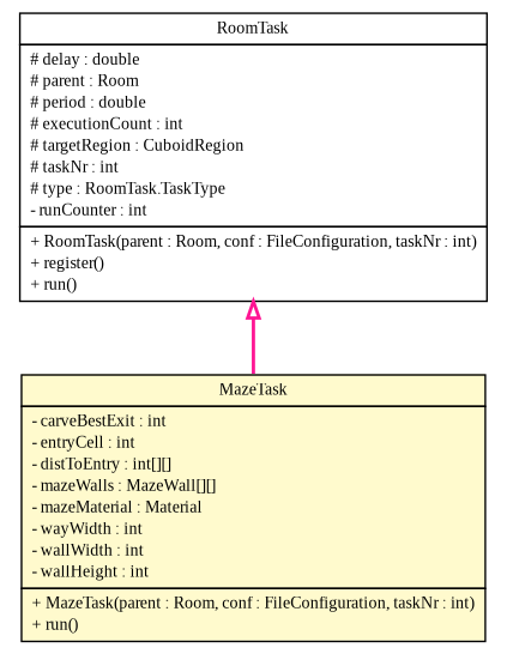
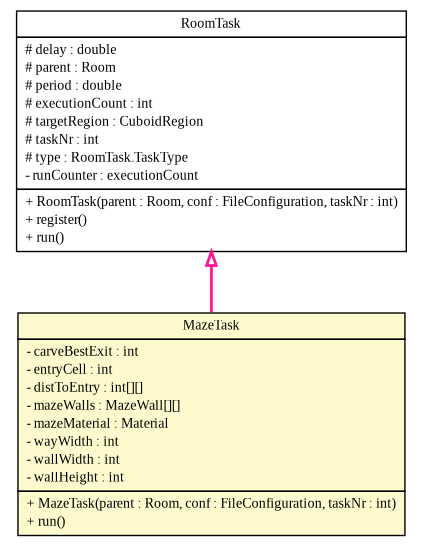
  digraph {
    nodesep=0.25
    ranksep=0.5
    fontname="Liberation Serif"
    node [fontcolor=black fontname="Liberation Serif" fontsize=10.0 shape=plaintext]
-   n1 [label=<<table title="dunGen.tasks.RoomTask" border="0" cellborder="1" cellspacing="0" cellpadding="2" port="p" href="./RoomTask.html" target="_parent"> 		<tr><td><table border="0" cellspacing="0" cellpadding="1"> <tr><td align="center" balign="center"> RoomTask </td></tr> 		</table></td></tr> 		<tr><td><table border="0" cellspacing="0" cellpadding="1"> <tr><td align="left" balign="left"> # delay : double </td></tr> <tr><td align="left" balign="left"> # parent : Room </td></tr> <tr><td align="left" balign="left"> # period : double </td></tr> <tr><td align="left" balign="left"> # executionCount : int </td></tr> <tr><td align="left" balign="left"> # targetRegion : CuboidRegion </td></tr> <tr><td align="left" balign="left"> # taskNr : int </td></tr> <tr><td align="left" balign="left"> # type : RoomTask.TaskType </td></tr> <tr><td align="left" balign="left"> - runCounter : int </td></tr> 		</table></td></tr> 		<tr><td><table border="0" cellspacing="0" cellpadding="1"> <tr><td align="left" balign="left"> + RoomTask(parent : Room, conf : FileConfiguration, taskNr : int) </td></tr> <tr><td align="left" balign="left"> + register() </td></tr> <tr><td align="left" balign="left"> + run() </td></tr> 		</table></td></tr> 		</table>>]
+   n1 [label=<<table title="dunGen.tasks.RoomTask" border="0" cellborder="1" cellspacing="0" cellpadding="2" port="p" href="./RoomTask.html" target="_parent"> 		<tr><td><table border="0" cellspacing="0" cellpadding="1"> <tr><td align="center" balign="center"> RoomTask </td></tr> 		</table></td></tr> 		<tr><td><table border="0" cellspacing="0" cellpadding="1"> <tr><td align="left" balign="left"> # delay : double </td></tr> <tr><td align="left" balign="left"> # parent : Room </td></tr> <tr><td align="left" balign="left"> # period : double </td></tr> <tr><td align="left" balign="left"> # executionCount : int </td></tr> <tr><td align="left" balign="left"> # targetRegion : CuboidRegion </td></tr> <tr><td align="left" balign="left"> # taskNr : int </td></tr> <tr><td align="left" balign="left"> # type : RoomTask.TaskType </td></tr> <tr><td align="left" balign="left"> - runCounter : executionCount </td></tr> 		</table></td></tr> 		<tr><td><table border="0" cellspacing="0" cellpadding="1"> <tr><td align="left" balign="left"> + RoomTask(parent : Room, conf : FileConfiguration, taskNr : int) </td></tr> <tr><td align="left" balign="left"> + register() </td></tr> <tr><td align="left" balign="left"> + run() </td></tr> 		</table></td></tr> 		</table>>]
    n2 [label=<<table title="dunGen.tasks.MazeTask" border="0" cellborder="1" cellspacing="0" cellpadding="2" port="p" bgcolor="lemonChiffon" href="./MazeTask.html" target="_parent"> 		<tr><td><table border="0" cellspacing="0" cellpadding="1"> <tr><td align="center" balign="center"> MazeTask </td></tr> 		</table></td></tr> 		<tr><td><table border="0" cellspacing="0" cellpadding="1"> <tr><td align="left" balign="left"> - carveBestExit : int </td></tr> <tr><td align="left" balign="left"> - entryCell : int </td></tr> <tr><td align="left" balign="left"> - distToEntry : int[][] </td></tr> <tr><td align="left" balign="left"> - mazeWalls : MazeWall[][] </td></tr> <tr><td align="left" balign="left"> - mazeMaterial : Material </td></tr> <tr><td align="left" balign="left"> - wayWidth : int </td></tr> <tr><td align="left" balign="left"> - wallWidth : int </td></tr> <tr><td align="left" balign="left"> - wallHeight : int </td></tr> 		</table></td></tr> 		<tr><td><table border="0" cellspacing="0" cellpadding="1"> <tr><td align="left" balign="left"> + MazeTask(parent : Room, conf : FileConfiguration, taskNr : int) </td></tr> <tr><td align="left" balign="left"> + run() </td></tr> 		</table></td></tr> 		</table>>]
    n1 -> n2 [arrowtail=empty dir=back fontname="Liberation Serif" fontsize=10 headport=p labelfontname=arial labelfontsize=10 tailport=p color=deeppink style=bold]
  }
